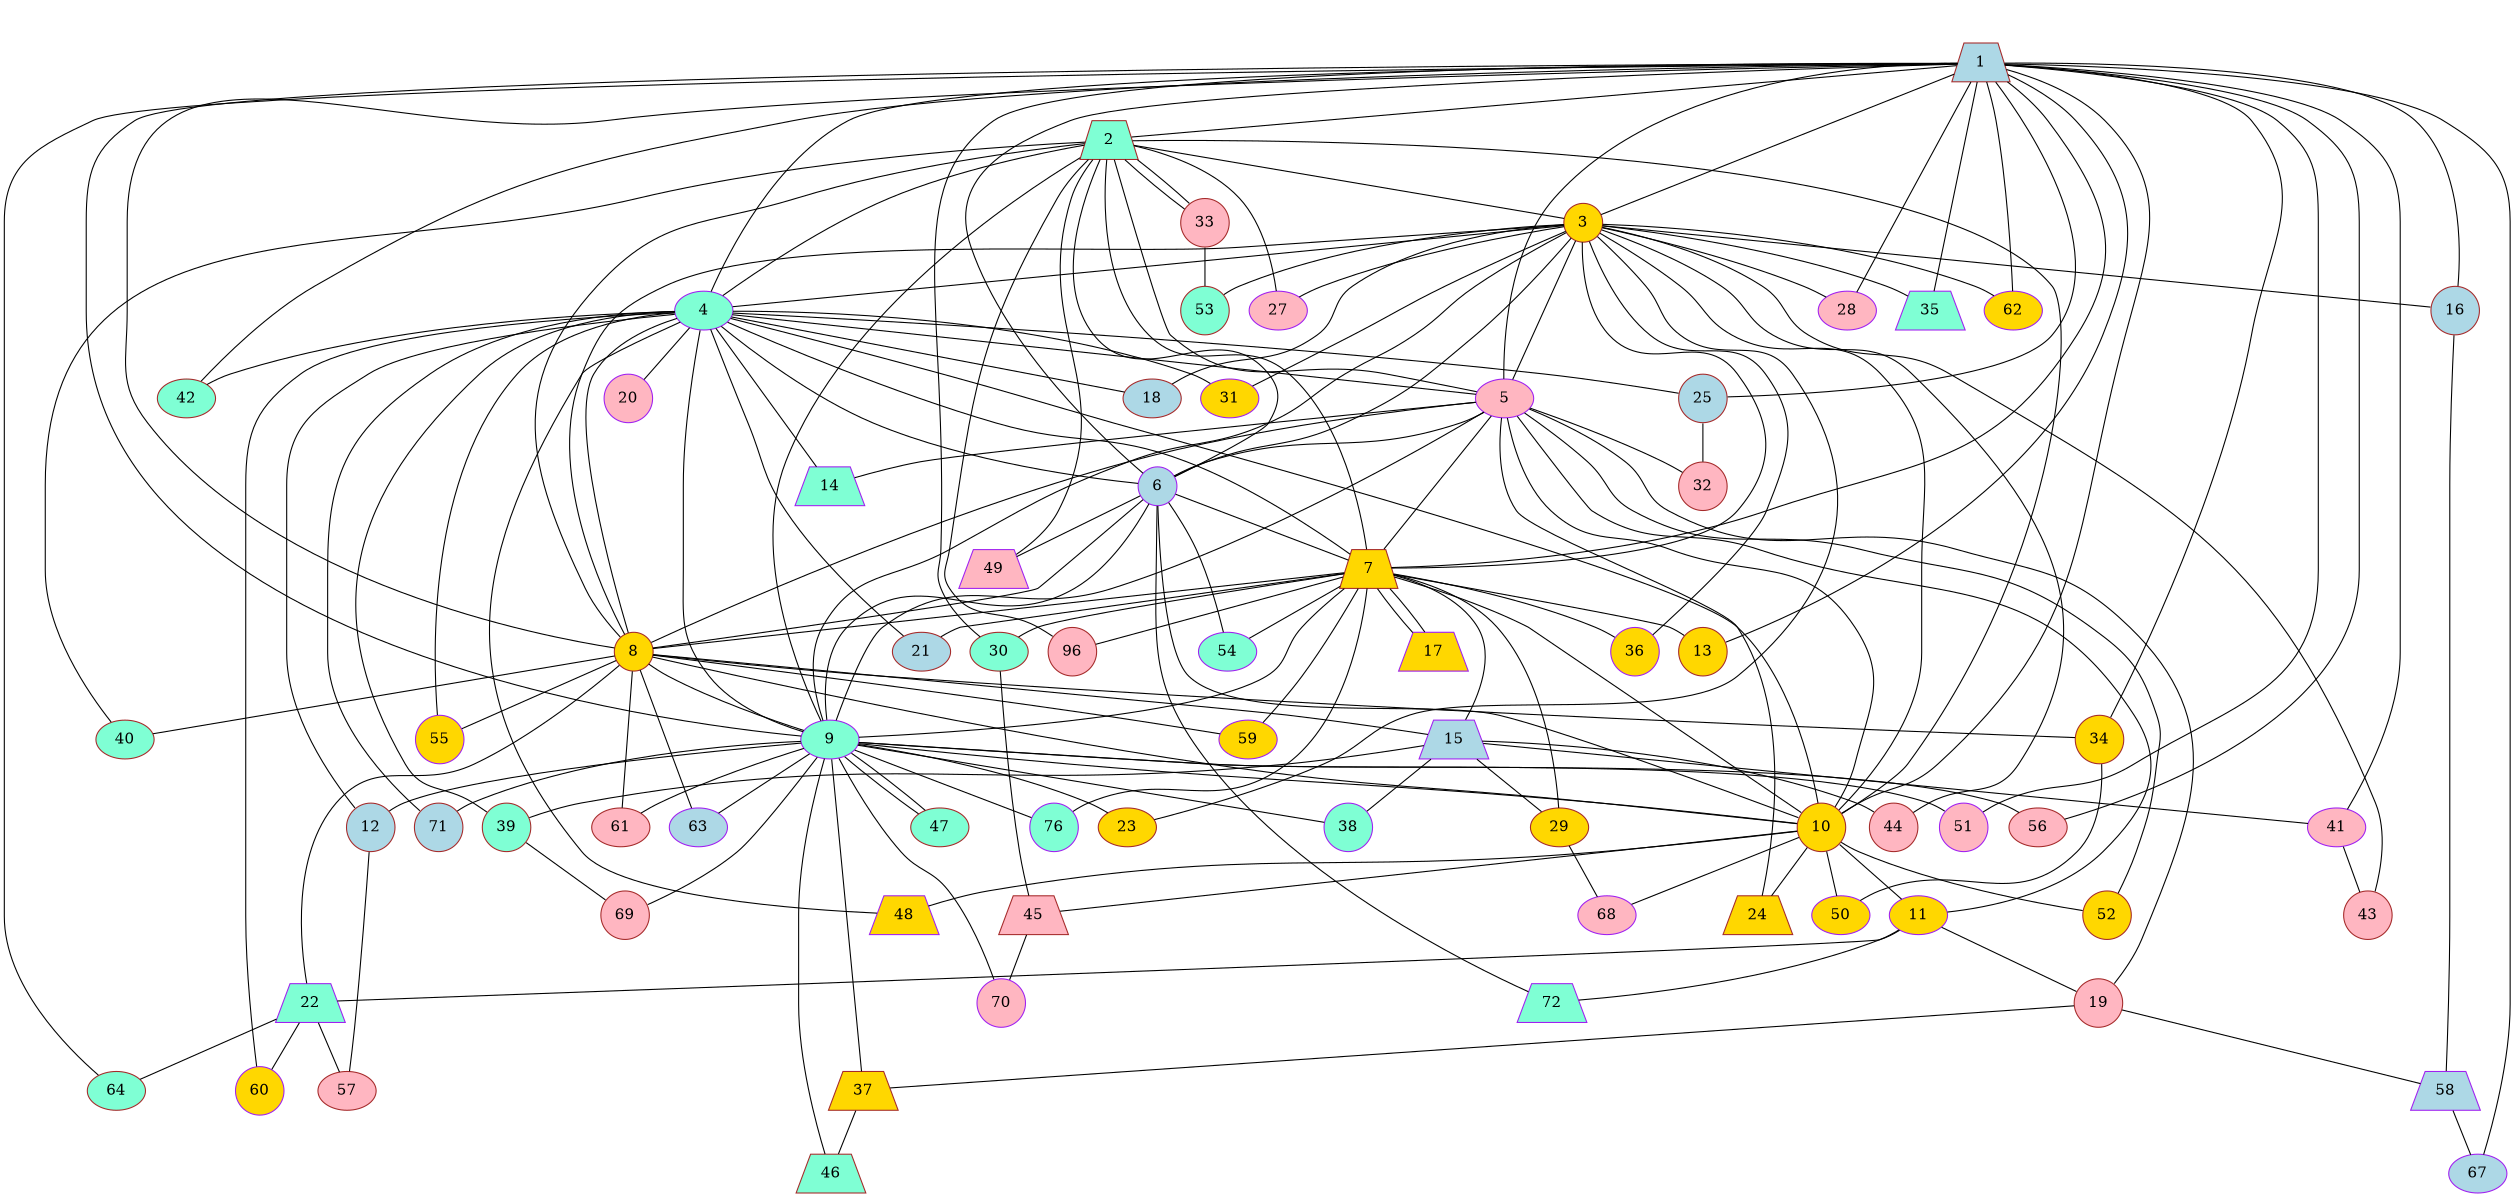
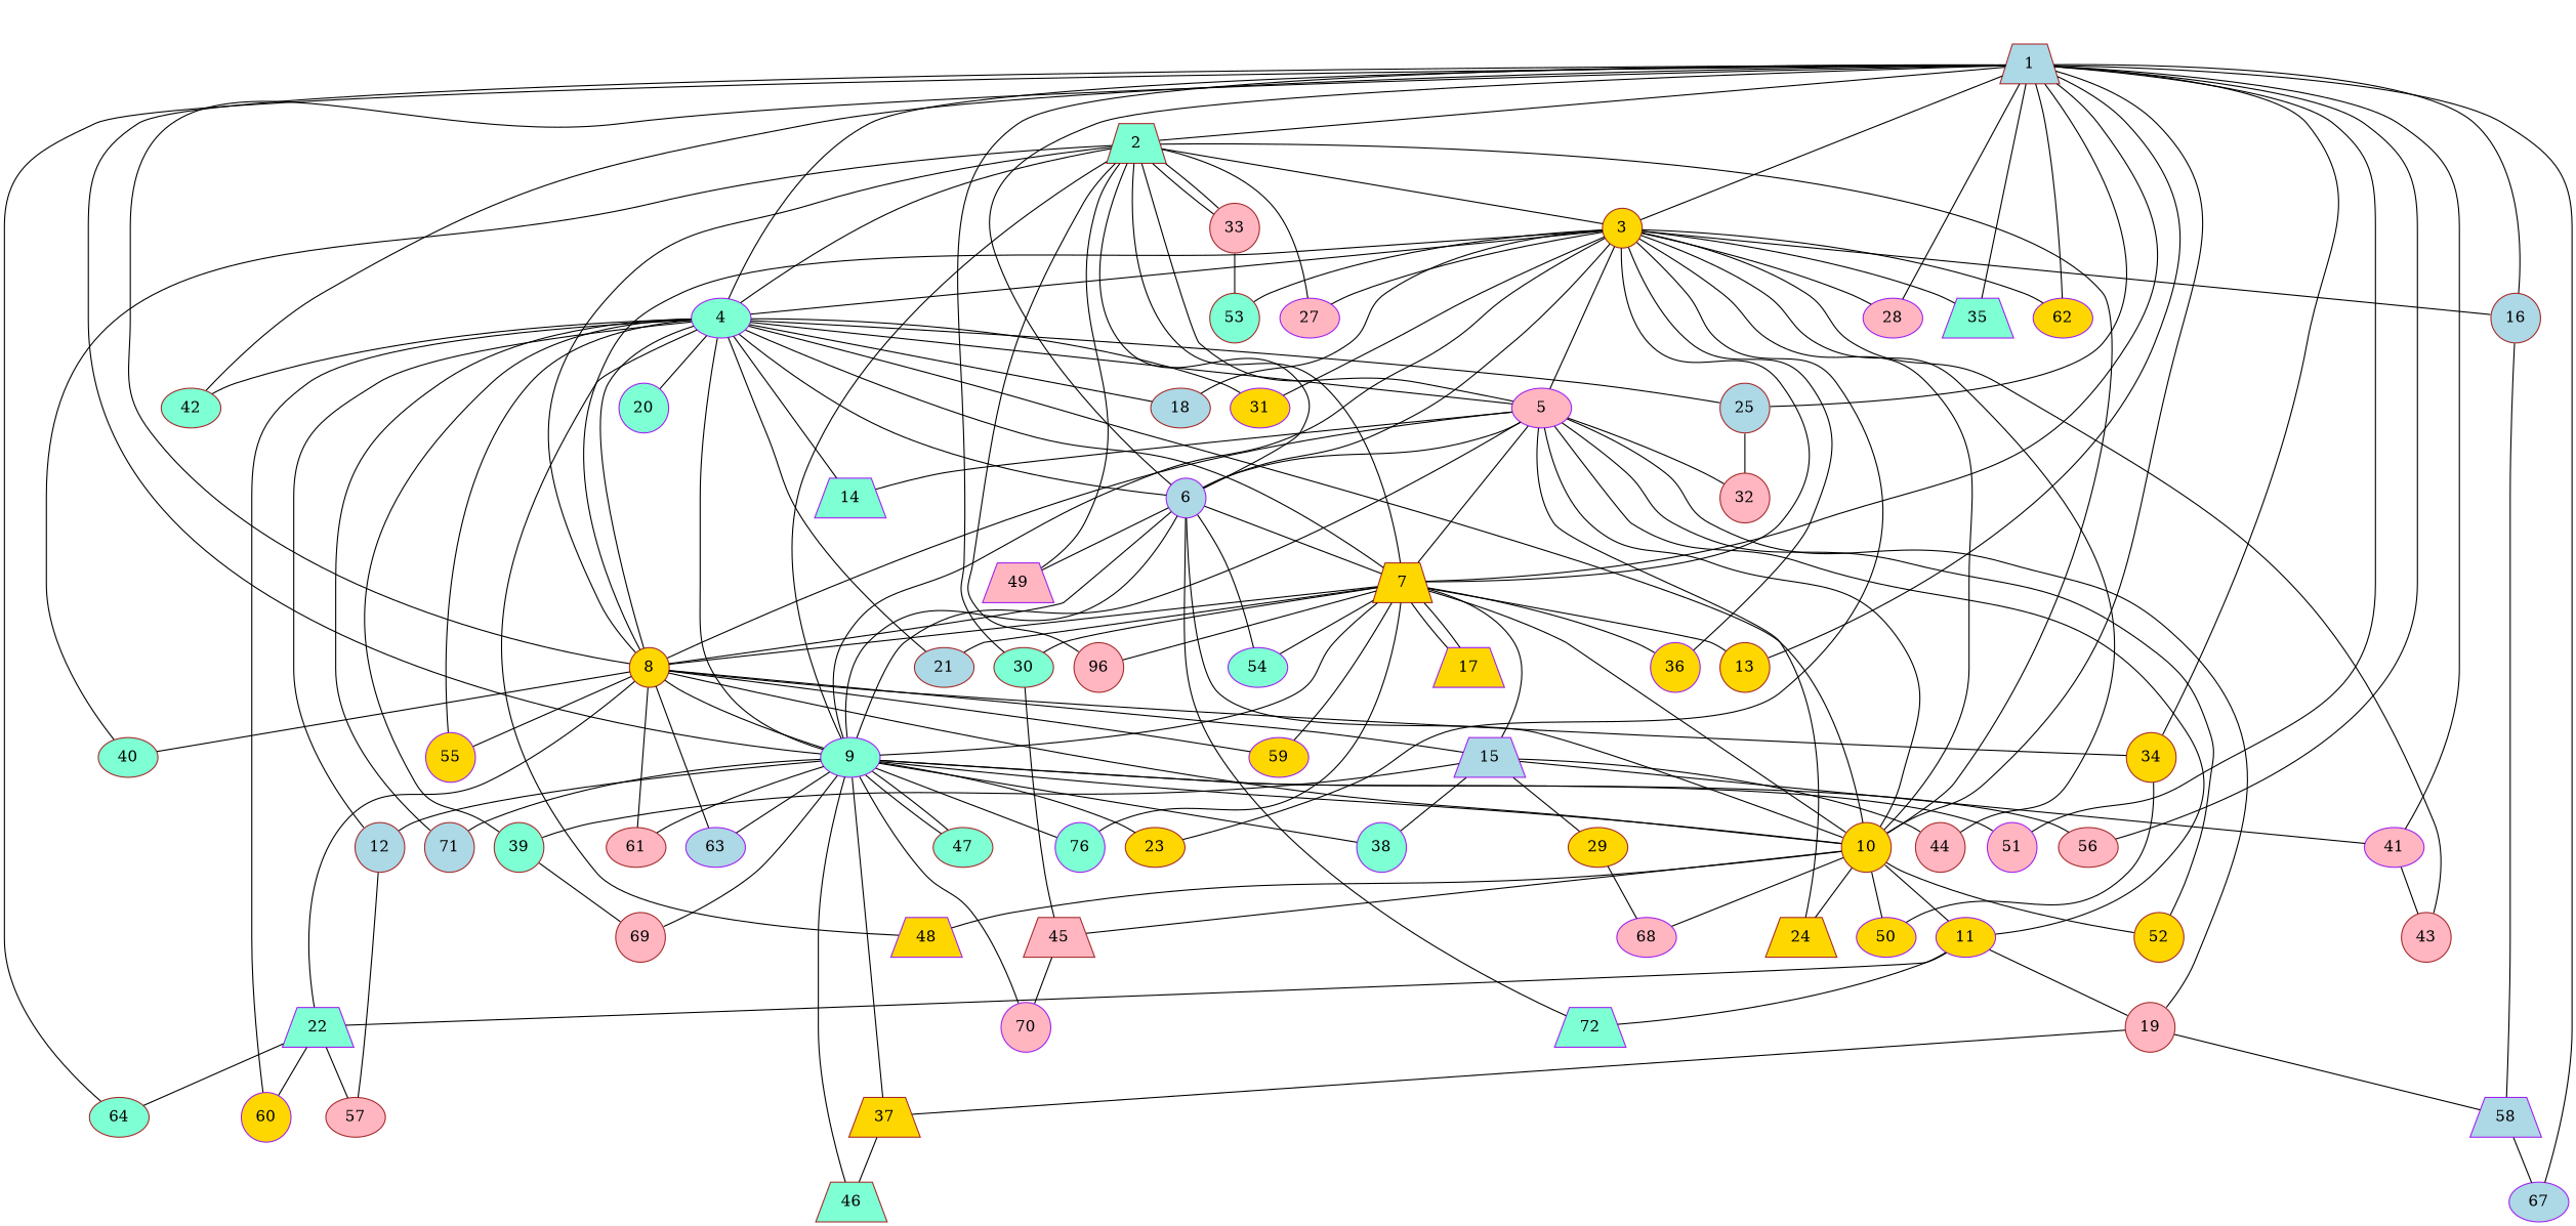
  graph {
    node [color=brown fillcolor=gold shape=circle style=filled]
    1 [fillcolor=lightblue shape=trapezium]
    2 [fillcolor=aquamarine shape=trapezium]
    3
    4 [color=purple fillcolor=aquamarine shape=ellipse]
    5 [color=purple fillcolor=lightpink shape=ellipse]
    6 [color=purple fillcolor=lightblue]
    7 [shape=trapezium]
    8
    9 [color=purple fillcolor=aquamarine shape=ellipse]
    10
    13
    16 [fillcolor=lightblue]
    25 [fillcolor=lightblue]
    28 [color=purple fillcolor=lightpink shape=ellipse]
    30 [fillcolor=aquamarine shape=ellipse]
    34
    35 [color=purple fillcolor=aquamarine shape=trapezium]
    41 [color=purple fillcolor=lightpink shape=ellipse]
    42 [fillcolor=aquamarine shape=ellipse]
    51 [color=purple fillcolor=lightpink]
    56 [fillcolor=lightpink shape=ellipse]
    62 [color=purple shape=ellipse]
    64 [fillcolor=aquamarine shape=ellipse]
    67 [color=purple fillcolor=lightblue shape=ellipse]
    n25 [fillcolor=lightpink label=96]
    27 [color=purple fillcolor=lightpink shape=ellipse]
    33 [fillcolor=lightpink]
    40 [fillcolor=aquamarine shape=ellipse]
    49 [color=purple fillcolor=lightpink shape=trapezium]
    18 [fillcolor=lightblue shape=ellipse]
    23 [shape=ellipse]
    31 [color=purple shape=ellipse]
    36 [color=purple]
    43 [fillcolor=lightpink]
    44 [fillcolor=lightpink]
    53 [fillcolor=aquamarine]
    12 [fillcolor=lightblue]
    14 [color=purple fillcolor=aquamarine shape=trapezium]
-   20 [color=purple fillcolor=lightpink]
+   20 [color=purple fillcolor=aquamarine]
    21 [fillcolor=lightblue shape=ellipse]
    39 [fillcolor=aquamarine]
    48 [color=purple shape=trapezium]
    55 [color=purple]
    60 [color=purple]
    71 [fillcolor=lightblue]
    11 [color=purple shape=ellipse]
    19 [fillcolor=lightpink]
    24 [shape=trapezium]
    32 [fillcolor=lightpink]
    52
    54 [color=purple fillcolor=aquamarine shape=ellipse]
    72 [color=purple fillcolor=aquamarine shape=trapezium]
    15 [color=purple fillcolor=lightblue shape=trapezium]
    17 [color=purple shape=trapezium]
    29 [shape=ellipse]
    59 [color=purple shape=ellipse]
    n57 [color=purple fillcolor=aquamarine label=76]
    22 [color=purple fillcolor=aquamarine shape=trapezium]
    61 [fillcolor=lightpink shape=ellipse]
    63 [color=purple fillcolor=lightblue shape=ellipse]
    37 [shape=trapezium]
    38 [color=purple fillcolor=aquamarine]
    46 [fillcolor=aquamarine shape=trapezium]
    47 [fillcolor=aquamarine shape=ellipse]
    69 [fillcolor=lightpink]
    70 [color=purple fillcolor=lightpink]
    45 [fillcolor=lightpink shape=trapezium]
    50 [color=purple shape=ellipse]
    68 [color=purple fillcolor=lightpink shape=ellipse]
    58 [color=purple fillcolor=lightblue shape=trapezium]
    57 [fillcolor=lightpink shape=ellipse]
    1 -- 2
    1 -- 3
    1 -- 4
-   1 -- 5
    1 -- 6
    1 -- 7
    1 -- 8
    1 -- 9
    1 -- 10
    1 -- 13
    1 -- 16
    1 -- 25
    1 -- 28
    1 -- 30
    1 -- 34
    1 -- 35
    1 -- 41
    1 -- 42
    1 -- 51
    1 -- 56
    1 -- 62
    1 -- 64
    1 -- 67
    2 -- 3
    2 -- 4
    2 -- 5
    2 -- 6
    2 -- 7
    2 -- 8
    2 -- 9
    2 -- 10
    2 -- n25
    2 -- 27
    2 -- 33
    2 -- 33
    2 -- 40
    2 -- 49
    3 -- 4
    3 -- 5
    3 -- 6
    3 -- 7
    3 -- 8
    3 -- 9
    3 -- 10
    3 -- 16
    3 -- 28
    3 -- 35
    3 -- 62
    3 -- 27
    3 -- 18
    3 -- 23
    3 -- 31
    3 -- 36
    3 -- 43
    3 -- 44
    3 -- 53
    4 -- 5
    4 -- 6
    4 -- 7
    4 -- 8
    4 -- 9
    4 -- 10
    4 -- 25
    4 -- 42
    4 -- 18
    4 -- 31
    4 -- 12
    4 -- 14
    4 -- 20
    4 -- 21
    4 -- 39
    4 -- 48
    4 -- 55
    4 -- 60
    4 -- 71
    5 -- 6
    5 -- 7
    5 -- 8
    5 -- 9
    5 -- 10
    5 -- 14
    5 -- 11
    5 -- 19
    5 -- 24
    5 -- 32
    5 -- 52
    6 -- 7
    6 -- 8
    6 -- 9
    6 -- 10
    6 -- 49
    6 -- 54
    6 -- 72
    7 -- 8
    7 -- 9
    7 -- 10
    7 -- 13
    7 -- 30
    7 -- n25
    7 -- 36
    7 -- 21
    7 -- 54
    7 -- 15
    7 -- 17
    7 -- 17
-   7 -- 29
    7 -- 59
    7 -- n57
    8 -- 9
    8 -- 10
    8 -- 34
    8 -- 40
    8 -- 55
    8 -- 15
    8 -- 59
    8 -- 22
    8 -- 61
    8 -- 63
    9 -- 10
    9 -- 51
    9 -- 56
    9 -- 23
    9 -- 12
    9 -- 71
    9 -- n57
    9 -- 61
    9 -- 63
    9 -- 37
    9 -- 38
    9 -- 46
    9 -- 47
    9 -- 47
    9 -- 69
    9 -- 70
    10 -- 48
    10 -- 11
    10 -- 24
    10 -- 52
    10 -- 45
    10 -- 50
    10 -- 68
    16 -- 58
    25 -- 32
    30 -- 45
    34 -- 50
    41 -- 43
    33 -- 53
    12 -- 57
    39 -- 69
    11 -- 19
    11 -- 72
    11 -- 22
    19 -- 37
    19 -- 58
    15 -- 41
    15 -- 44
    15 -- 39
    15 -- 29
    15 -- 38
    29 -- 68
    22 -- 64
    22 -- 60
    22 -- 57
    37 -- 46
    45 -- 70
    58 -- 67
  }
